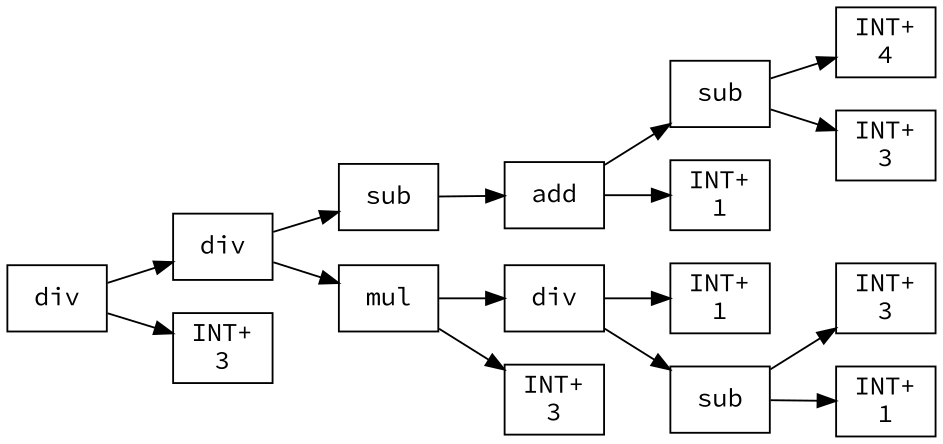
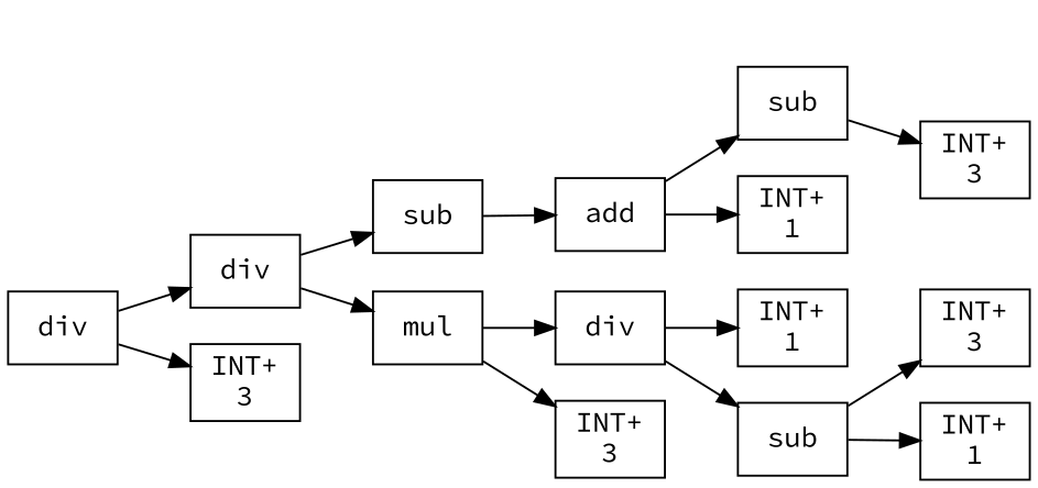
  digraph {
    fontname="Source Code Pro"
    rankdir=LR
    node [fontname="Source Code Pro" shape=box]
    edge [fontname="Source Code Pro"]
    n1 [label=div]
    n2 [label=div]
    n3 [label="INT+\n3"]
    n4 [label=sub]
    n5 [label=mul]
    n6 [label=add]
    n7 [label=div]
    n8 [label="INT+\n3"]
    n9 [label=sub]
    n10 [label="INT+\n1"]
-   n11 [label="INT+\n4"]
    n12 [label="INT+\n3"]
    n13 [label="INT+\n1"]
    n14 [label=sub]
    n15 [label="INT+\n3"]
    n16 [label="INT+\n1"]
    n1 -> n2
    n1 -> n3
    n2 -> n4
    n2 -> n5
    n4 -> n6
    n5 -> n7
    n5 -> n8
    n6 -> n9
    n6 -> n10
    n7 -> n13
    n7 -> n14
-   n9 -> n11
    n9 -> n12
    n14 -> n15
    n14 -> n16
  }
